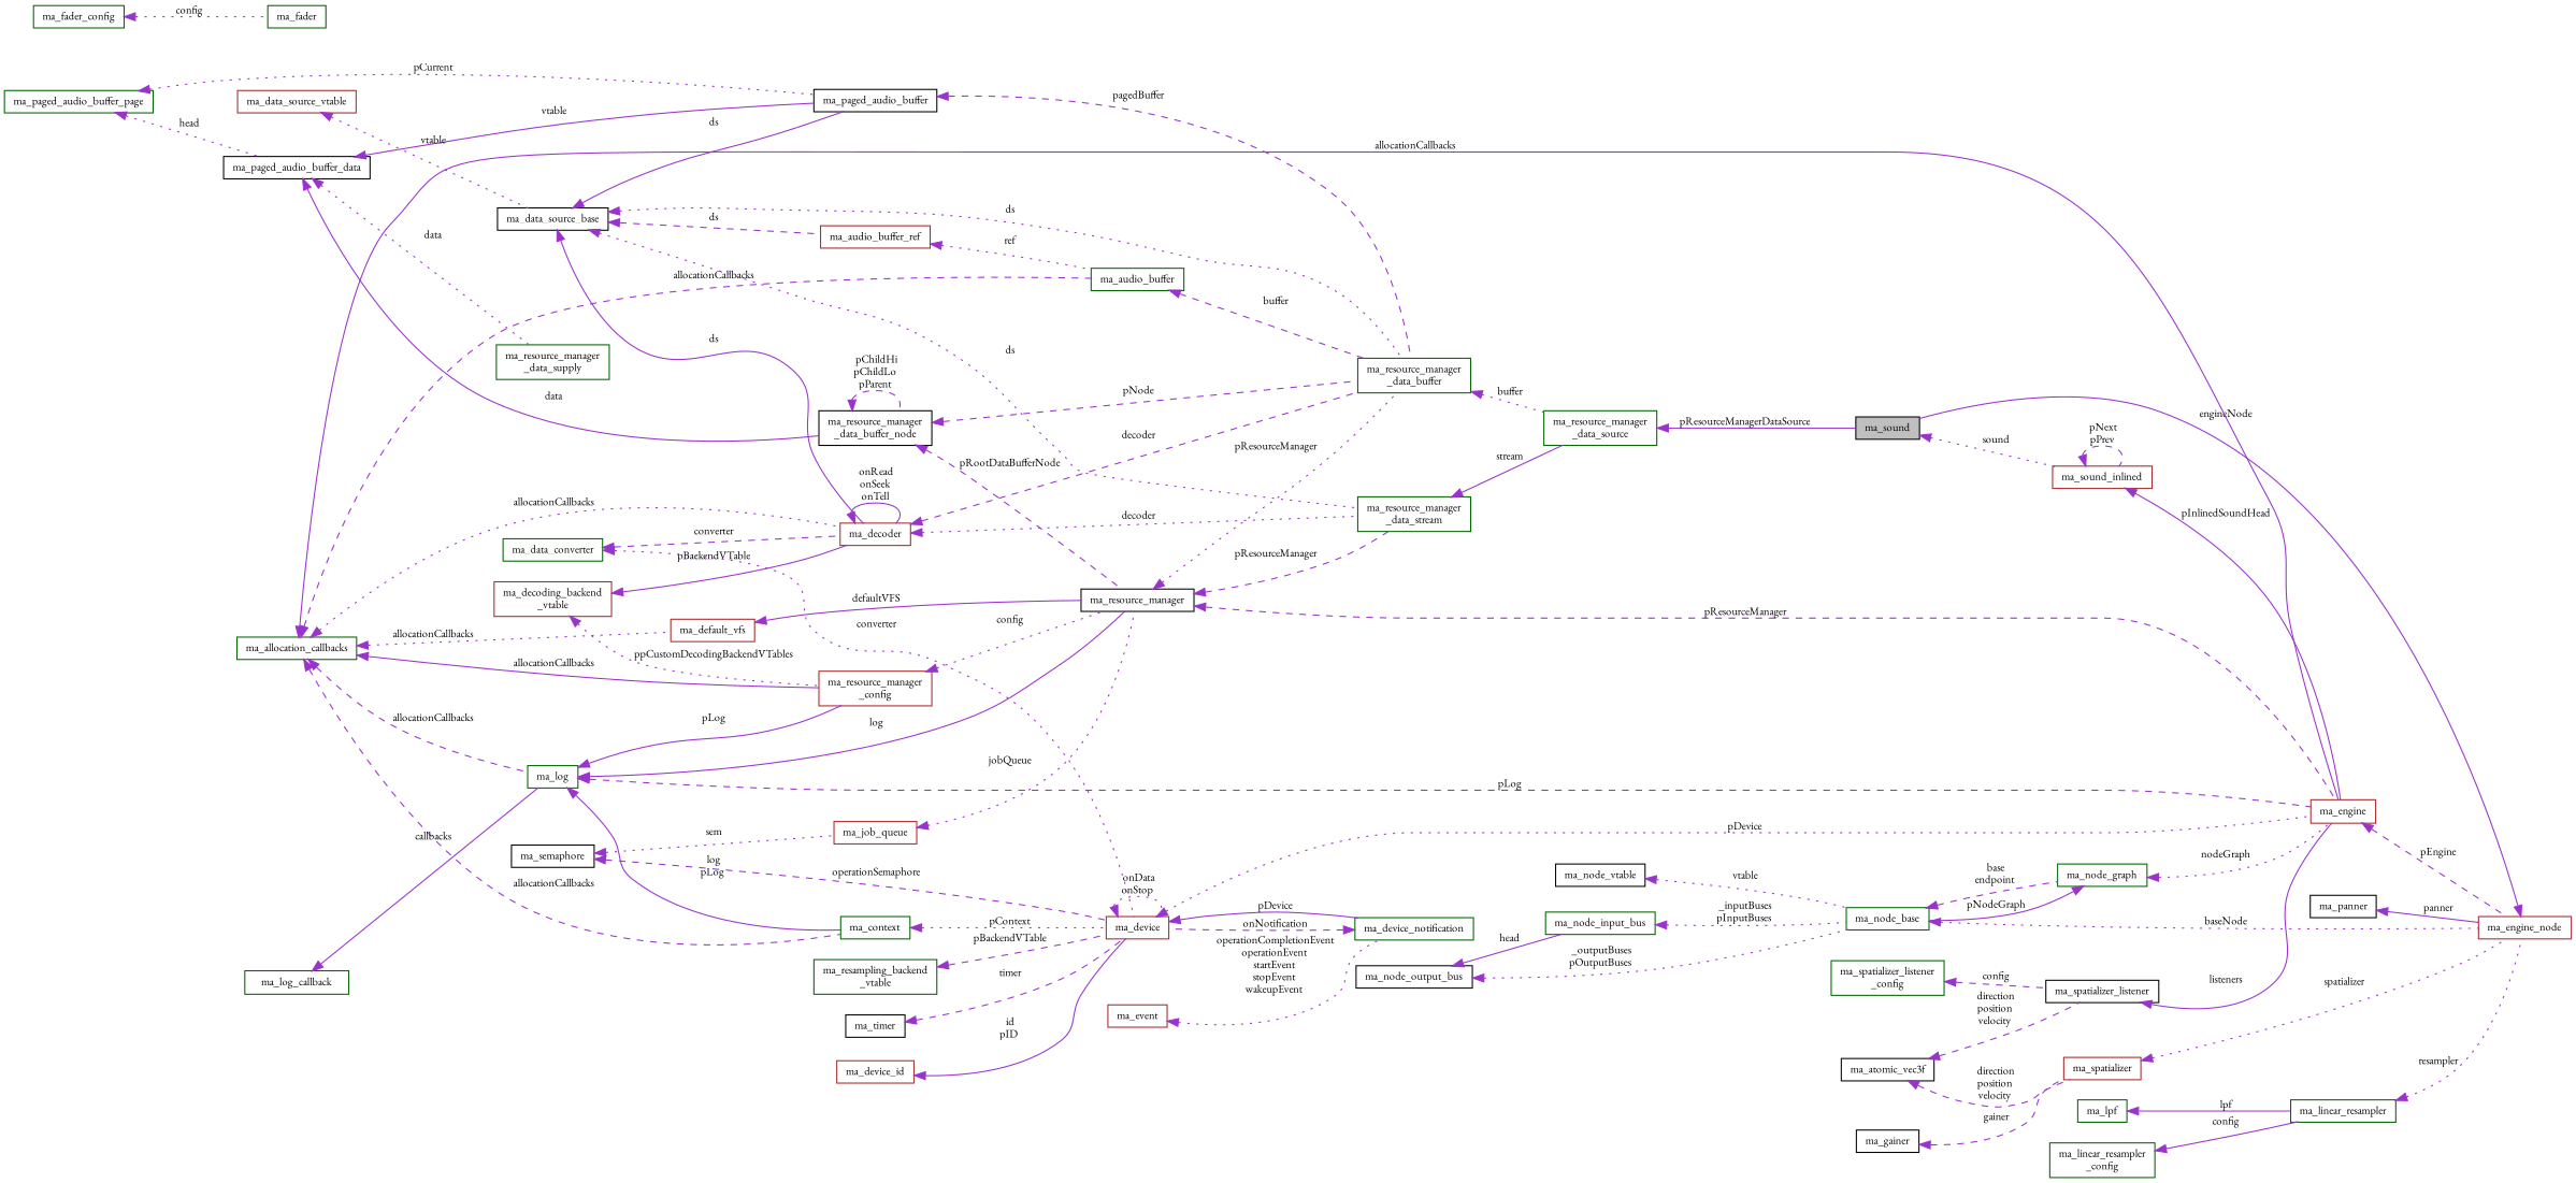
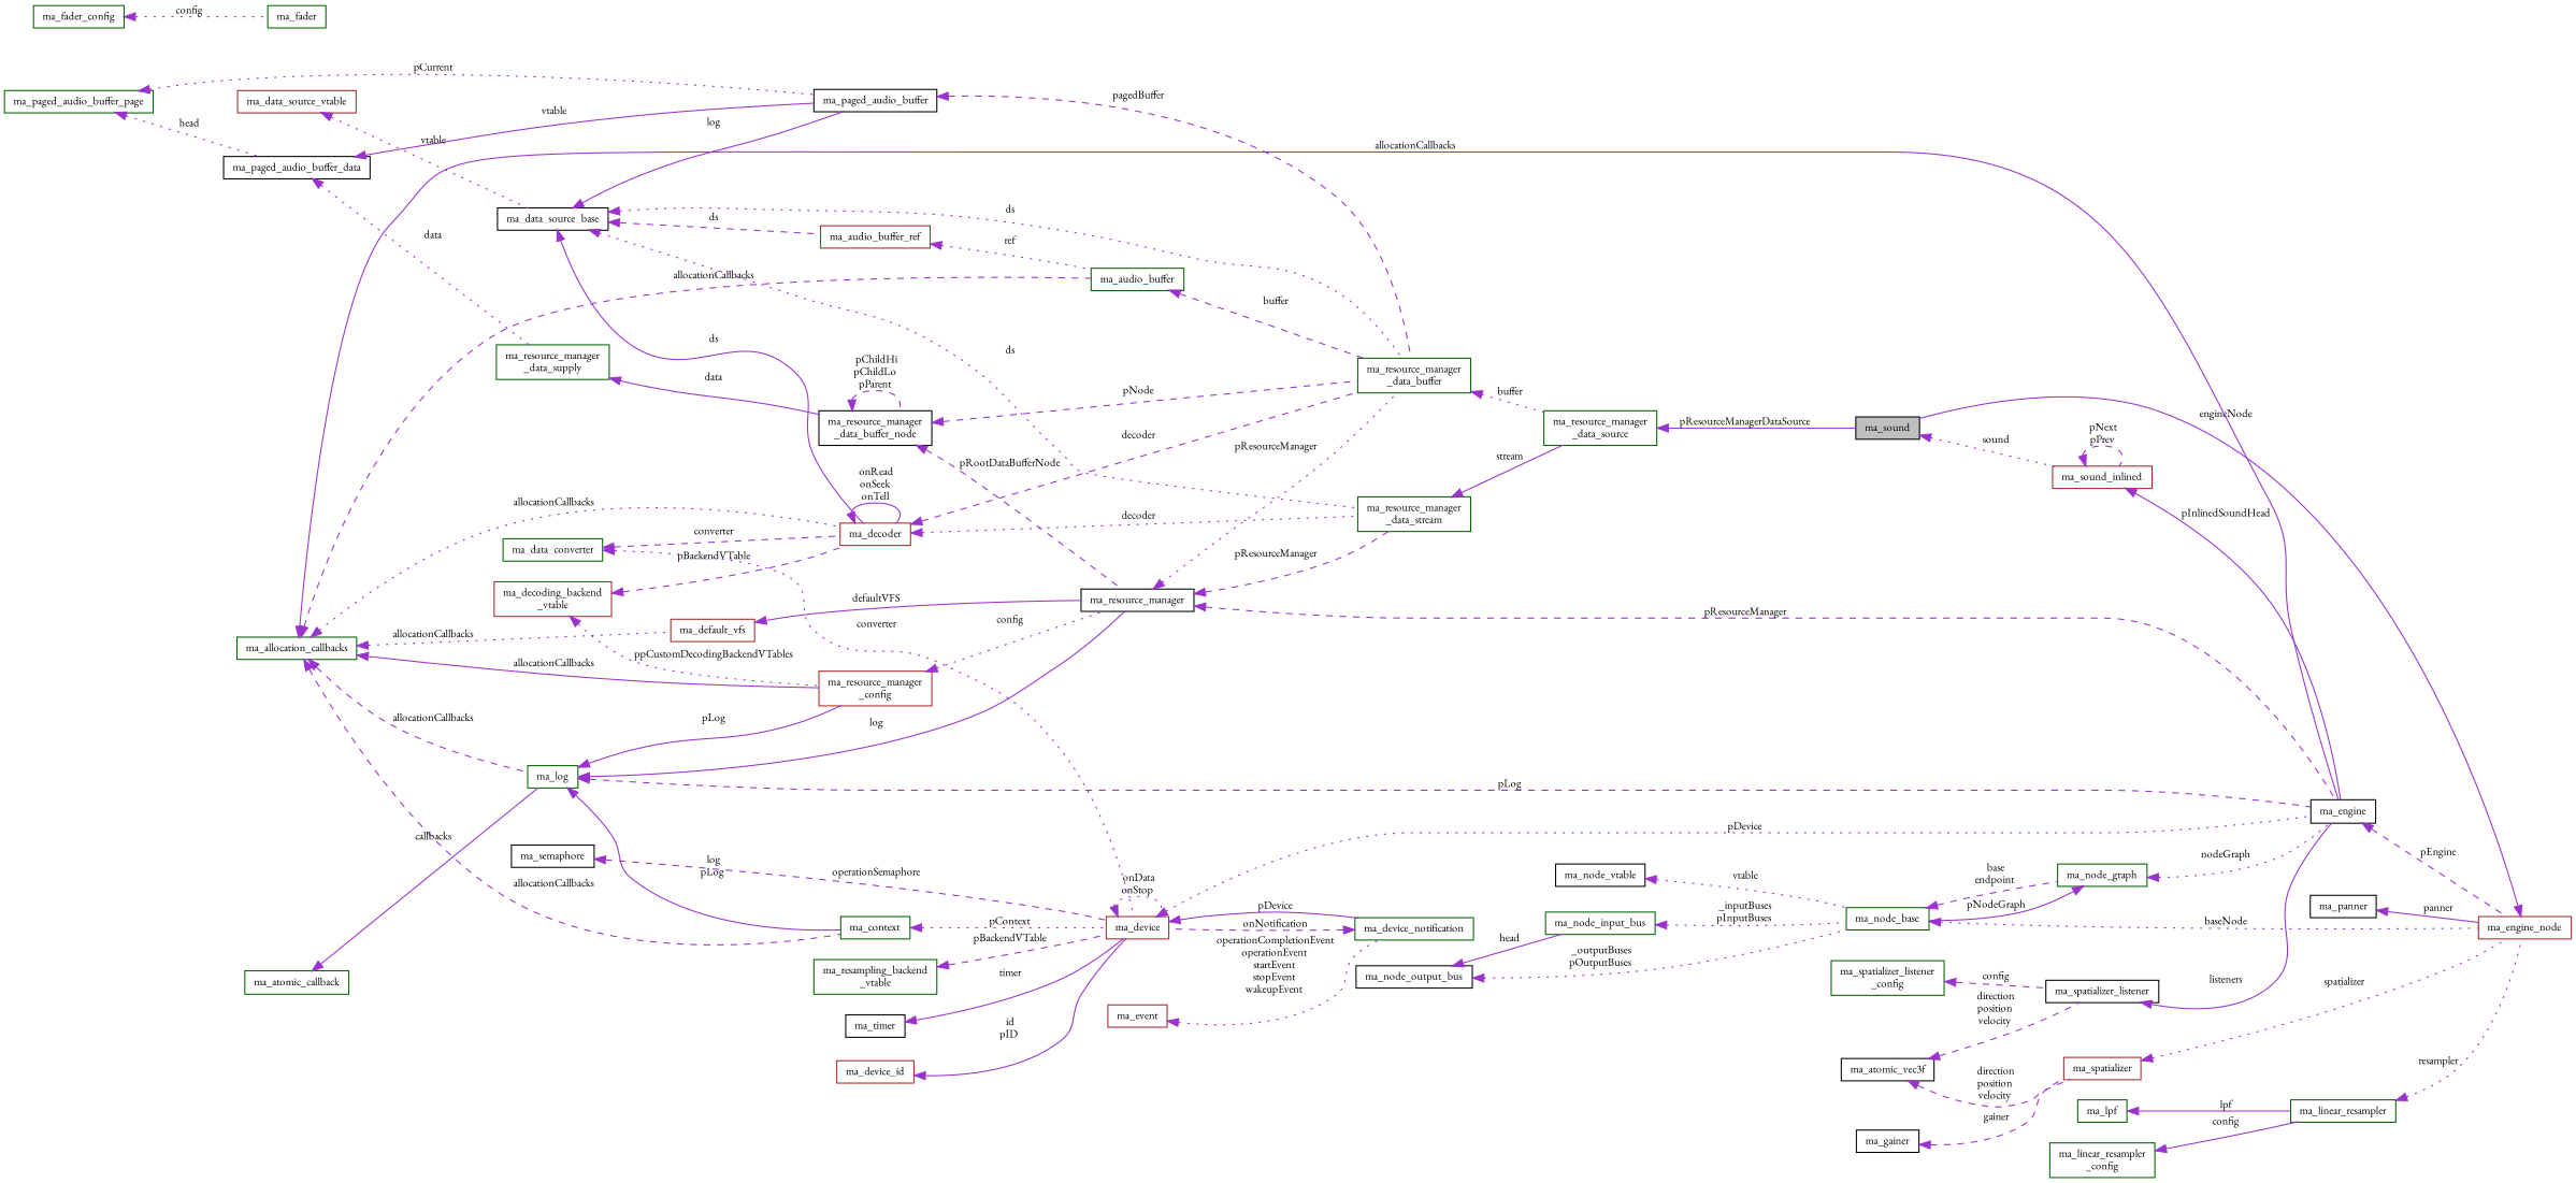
  digraph {
    fontname="EB Garamond"
    rankdir=LR
    node [color=darkgreen fillcolor=white fontname="EB Garamond" fontsize=10 shape=record style=filled]
    edge [color=darkorchid3 dir=back fontname="EB Garamond" fontsize=10 labelfontname=Helvetica labelfontsize=10 style=dotted]
    n1 [color=black fillcolor=grey75 fontcolor=black height=0.2 label=ma_sound width=0.4]
    n2 [color=brown height=0.2 label=ma_sound_inlined width=0.4]
-   n3 [color=brown height=0.2 label=ma_engine width=0.4]
+   n3 [color=black height=0.2 label=ma_engine width=0.4]
    n4 [height=0.2 label="ma_resource_manager\l_data_source" width=0.4]
    n5 [height=0.2 label="ma_resource_manager\l_data_stream" width=0.4]
    n6 [color=black height=0.2 label=ma_resource_manager width=0.4]
    n7 [height=0.2 label="ma_resource_manager\l_data_buffer" width=0.4]
    n8 [color=brown height=0.2 label=ma_engine_node width=0.4]
    n9 [color=brown height=0.2 label=ma_default_vfs width=0.4]
    n10 [height=0.2 label=ma_allocation_callbacks width=0.4]
    n11 [height=0.2 label=ma_log width=0.4]
    n12 [color=brown height=0.2 label="ma_resource_manager\l_config" width=0.4]
    n13 [color=brown height=0.2 label=ma_decoder width=0.4]
    n14 [height=0.2 label=ma_audio_buffer width=0.4]
    n15 [height=0.2 label=ma_context width=0.4]
    n16 [color=brown height=0.2 label=ma_device width=0.4]
-   n17 [color=brown height=0.2 label=ma_job_queue width=0.4]
    n18 [color=black height=0.2 label=ma_semaphore width=0.4]
    n19 [height=0.2 label=ma_device_notification width=0.4]
    n20 [color=black height=0.2 label="ma_resource_manager\l_data_buffer_node" width=0.4]
    n21 [height=0.2 label="ma_resource_manager\l_data_supply" width=0.4]
    n22 [color=black height=0.2 label=ma_paged_audio_buffer_data width=0.4]
    n23 [color=black height=0.2 label=ma_paged_audio_buffer width=0.4]
    n24 [height=0.2 label=ma_paged_audio_buffer_page width=0.4]
-   n25 [height=0.2 label=ma_log_callback width=0.4]
+   n25 [height=0.2 label=ma_atomic_callback width=0.4]
    n26 [color=brown height=0.2 label="ma_decoding_backend\l_vtable" width=0.4]
    n27 [color=black height=0.2 label=ma_data_source_base width=0.4]
    n28 [color=brown height=0.2 label=ma_audio_buffer_ref width=0.4]
    n29 [color=brown height=0.2 label=ma_data_source_vtable width=0.4]
    n30 [height=0.2 label=ma_data_converter width=0.4]
    n31 [color=black height=0.2 label=ma_panner width=0.4]
    n32 [height=0.2 label=ma_node_graph width=0.4]
    n33 [height=0.2 label=ma_node_base width=0.4]
    n34 [color=black height=0.2 label=ma_node_vtable width=0.4]
    n35 [height=0.2 label=ma_node_input_bus width=0.4]
    n36 [color=black height=0.2 label=ma_node_output_bus width=0.4]
    n37 [color=black height=0.2 label=ma_spatializer_listener width=0.4]
    n38 [height=0.2 label="ma_spatializer_listener\l_config" width=0.4]
    n39 [color=black height=0.2 label=ma_atomic_vec3f width=0.4]
    n40 [color=brown height=0.2 label=ma_spatializer width=0.4]
    n41 [height=0.2 label="ma_resampling_backend\l_vtable" width=0.4]
    n42 [color=black height=0.2 label=ma_timer width=0.4]
    n43 [color=brown height=0.2 label=ma_device_id width=0.4]
    n44 [color=brown height=0.2 label=ma_event width=0.4]
    n45 [color=black height=0.2 label=ma_gainer width=0.4]
    n46 [height=0.2 label=ma_linear_resampler width=0.4]
    n47 [height=0.2 label=ma_lpf width=0.4]
    n48 [height=0.2 label="ma_linear_resampler\l_config" width=0.4]
    n49 [height=0.2 label=ma_fader width=0.4]
    n50 [height=0.2 label=ma_fader_config width=0.4]
    n1 -> n2 [label=" sound"]
    n2 -> n2 [label=" pNext\npPrev" style=dashed]
    n2 -> n3 [label=" pInlinedSoundHead" style=solid]
    n3 -> n8 [label=" pEngine" style=dashed]
    n4 -> n1 [label=" pResourceManagerDataSource" style=solid]
    n5 -> n4 [label=" stream" style=solid]
    n6 -> n3 [label=" pResourceManager" style=dashed]
    n6 -> n5 [label=" pResourceManager" style=dashed]
    n6 -> n7 [label=" pResourceManager"]
    n7 -> n4 [label=" buffer"]
    n8 -> n1 [label=" engineNode" style=solid]
    n9 -> n6 [label=" defaultVFS" style=solid]
    n10 -> n3 [label=" allocationCallbacks" style=solid]
    n10 -> n9 [label=" allocationCallbacks"]
    n10 -> n11 [label=" allocationCallbacks" style=dashed]
    n10 -> n12 [label=" allocationCallbacks" style=solid]
    n10 -> n13 [label=" allocationCallbacks"]
    n10 -> n14 [label=" allocationCallbacks" style=dashed]
    n10 -> n15 [label=" allocationCallbacks" style=dashed]
    n11 -> n3 [label=" pLog" style=dashed]
    n11 -> n6 [label=" log" style=solid]
    n11 -> n12 [label=" pLog" style=solid]
    n11 -> n15 [label=" log\npLog" style=solid]
    n12 -> n6 [label=" config"]
    n13 -> n5 [label=" decoder"]
    n13 -> n7 [label=" decoder" style=dashed]
    n13 -> n13 [label=" onRead\nonSeek\nonTell" style=solid]
    n14 -> n7 [label=" buffer" style=dashed]
    n15 -> n16 [label=" pContext"]
    n16 -> n3 [label=" pDevice"]
    n16 -> n16 [label=" onData\nonStop"]
    n16 -> n19 [label=" pDevice" style=solid]
-   n17 -> n6 [label=" jobQueue"]
    n18 -> n16 [label=" operationSemaphore" style=dashed]
-   n18 -> n17 [label=" sem"]
    n19 -> n16 [label=" onNotification" style=dashed]
    n20 -> n6 [label=" pRootDataBufferNode" style=dashed]
    n20 -> n7 [label=" pNode" style=dashed]
    n20 -> n20 [label=" pChildHi\npChildLo\npParent" style=dashed]
-   n22 -> n20 [label=" data" style=solid]
+   n21 -> n20 [label=" data" style=solid]
    n22 -> n21 [label=" data"]
    n22 -> n23 [label=" vtable" style=solid]
    n23 -> n7 [label=" pagedBuffer" style=dashed]
    n24 -> n22 [label=" head"]
    n24 -> n23 [label=" pCurrent"]
    n25 -> n11 [label=" callbacks" style=solid]
    n26 -> n12 [label=" ppCustomDecodingBackendVTables"]
-   n26 -> n13 [label=" pBackendVTable" style=solid]
+   n26 -> n13 [label=" pBackendVTable" style=dashed]
    n27 -> n5 [label=" ds"]
    n27 -> n7 [label=" ds"]
    n27 -> n13 [label=" ds" style=solid]
-   n27 -> n23 [label=" ds" style=solid]
+   n27 -> n23 [label=" log" style=solid]
    n27 -> n28 [label=" ds" style=dashed]
    n28 -> n14 [label=" ref"]
    n29 -> n27 [label=" vtable"]
    n30 -> n13 [label=" converter" style=dashed]
    n30 -> n16 [label=" converter"]
    n31 -> n8 [label=" panner" style=solid]
    n32 -> n3 [label=" nodeGraph"]
    n32 -> n33 [label=" pNodeGraph" style=solid]
    n33 -> n8 [label=" baseNode"]
    n33 -> n32 [label=" base\nendpoint" style=dashed]
    n34 -> n33 [label=" vtable"]
    n35 -> n33 [label=" _inputBuses\npInputBuses"]
    n36 -> n33 [label=" _outputBuses\npOutputBuses"]
    n36 -> n35 [label=" head" style=solid]
    n37 -> n3 [label=" listeners" style=solid]
    n38 -> n37 [label=" config" style=dashed]
    n39 -> n37 [label=" direction\nposition\nvelocity" style=dashed]
    n39 -> n40 [label=" direction\nposition\nvelocity" style=dashed]
    n40 -> n8 [label=" spatializer"]
    n41 -> n16 [label=" pBackendVTable" style=dashed]
-   n42 -> n16 [label=" timer" style=dashed]
+   n42 -> n16 [label=" timer" style=solid]
    n43 -> n16 [label=" id\npID" style=solid]
    n44 -> n19 [label=" operationCompletionEvent\noperationEvent\nstartEvent\nstopEvent\nwakeupEvent"]
    n45 -> n40 [label=" gainer" style=dashed]
    n46 -> n8 [label=" resampler"]
    n47 -> n46 [label=" lpf" style=solid]
    n48 -> n46 [label=" config" style=solid]
    n50 -> n49 [label=" config"]
  }
